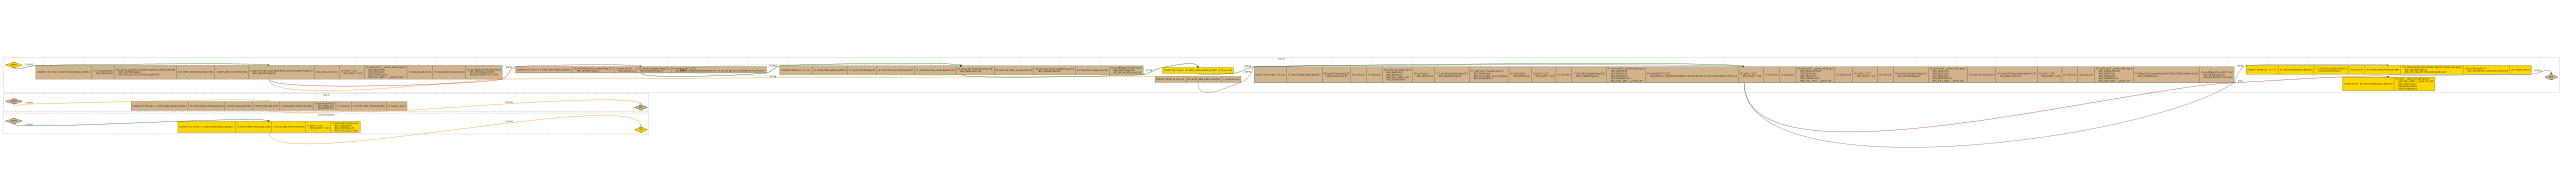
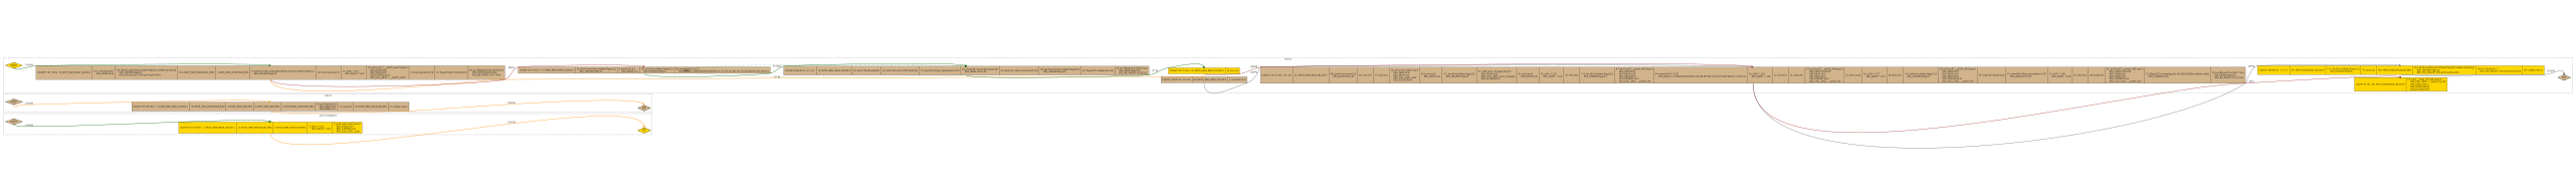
  digraph {
    fontname=Ubuntu
    rankdir=LR
    node [fillcolor=tan fontname=Ubuntu shape=record style=filled]
    edge [arrowhead=box color=darkgreen constraint=true fontname=Ubuntu headport=n style="solid,bold" tailport=s weight=100]
    n1 [label=ENTRY shape=Mdiamond]
    n2 [fillcolor=gold label="{COUNT:1073741824\ \ \ \ 3:\ NOTE_INSN_BASIC_BLOCK\ 2\l|\ \ \ 12:\ NOTE_INSN_PROLOGUE_END\l|\ \ \ \ 2:\ NOTE_INSN_FUNCTION_BEG\l|\ \ \ \ 5:\ di:DI=`*.LC0'\l\ \ \ \ \ \ REG_EQUIV\ `*.LC0'\l|\ \ \ \ 7:\ ax:SI=call\ [`puts']\ argc:0\l\ \ \ \ \ \ REG_DEAD\ di:DI\l\ \ \ \ \ \ REG_UNUSED\ ax:SI\l\ \ \ \ \ \ REG_CALL_DECL\ `puts'\l}"]
    n3 [fillcolor=gold label=EXIT shape=Mdiamond]
    n4 [label=ENTRY shape=Mdiamond]
    n5 [label="{COUNT:1073741824\ \ \ \ 5:\ NOTE_INSN_BASIC_BLOCK\ 2\l|\ \ \ 19:\ NOTE_INSN_PROLOGUE_END\l|\ \ \ \ 2:\ NOTE_INSN_DELETED\l|\ \ \ \ 3:\ NOTE_INSN_DELETED\l|\ \ \ \ 4:\ NOTE_INSN_FUNCTION_BEG\l|\ \ \ 18:\ ax:SI=di:SI+si:SI\l\ \ \ \ \ \ REG_DEAD\ di:SI\l\ \ \ \ \ \ REG_DEAD\ si:SI\l|\ \ \ 13:\ use\ ax:SI\l|\ \ \ 20:\ NOTE_INSN_EPILOGUE_BEG\l|\ \ \ 21:\ simple_return\l}"]
    n6 [label=EXIT shape=Mdiamond]
    n7 [fillcolor=gold label=ENTRY shape=Mdiamond]
    n8 [label="{COUNT:118111600\ \ \ \ 8:\ NOTE_INSN_BASIC_BLOCK\ 2\l|\ \ 101:\ [--sp:DI]=bx:DI\l\ \ \ \ \ \ REG_DEAD\ bx:DI\l|\ \ 102:\ \{sp:DI=sp:DI-0x20;clobber\ flags:CC;clobber\ [scratch];\}\l\ \ \ \ \ \ REG_UNUSED\ flags:CC\l\ \ \ \ \ \ REG_CFA_ADJUST_CFA\ sp:DI=sp:DI-0x20\l|\ \ 103:\ NOTE_INSN_PROLOGUE_END\l|\ \ \ \ 2:\ NOTE_INSN_FUNCTION_BEG\l|\ \ \ \ 4:\ \{[sp:DI+0x18]=unspec[[0x28]]\ 85;ax:DI=0;clobber\ flags:CC;\}\l\ \ \ \ \ \ REG_UNUSED\ flags:CC\l|\ \ 100:\ si:DI=sp:DI+0x14\l|\ \ \ 12:\ di:DI=`*.LC2'\l\ \ \ \ \ \ REG_EQUIV\ `*.LC2'\l|\ \ \ 15:\ ax:SI=call\ [`*__isoc99_scanf']\ argc:0\l\ \ \ \ \ \ REG_DEAD\ di:DI\l\ \ \ \ \ \ REG_DEAD\ si:DI\l\ \ \ \ \ \ REG_UNUSED\ ax:SI\l\ \ \ \ \ \ REG_CALL_DECL\ `*__isoc99_scanf'\l|\ \ \ 16:\ dx:SI=[sp:DI+0x14]\l|\ \ \ 19:\ flags:CCGOC=cmp(dx:SI,0)\l|\ \ \ 20:\ pc=\{(flags:CCGOC\<0)?L85:pc\}\l\ \ \ \ \ \ REG_DEAD\ flags:CCGOC\l\ \ \ \ \ \ REG_BR_PROB\ 118111604\l}"]
    n9 [label=EXIT shape=Mdiamond]
    n10 [label="{COUNT:12992276\ \ \ 85:\ L85:\l|\ \ \ 84:\ NOTE_INSN_BASIC_BLOCK\ 6\l|\ \ \ \ 7:\ xmm2:SF=0.0\l}"]
    n11 [label="{COUNT:105119324\ \ \ 21:\ NOTE_INSN_BASIC_BLOCK\ 3\l|\ \ \ 22:\ \{dx:SI=dx:SI+0x1;clobber\ flags:CC;\}\l\ \ \ \ \ \ REG_UNUSED\ flags:CC\l|\ \ \ \ 5:\ xmm2:SF=0.0\l\ \ \ \ \ \ REG_EQUAL\ 0.0\l|\ \ 115:\ \{ax:DI=0;clobber\ flags:CC;\}\l\ \ \ \ \ \ REG_UNUSED\ flags:CC\l|\ \ \ 90:\ xmm0:DF=[`*.LC3']\l\ \ \ \ \ \ REG_EQUIV\ 1.000000000000000055511151231257827021181583404541015625e-1\l}"]
    n12 [label="{COUNT:118111600\ \ \ 34:\ L34:\l|\ \ \ 35:\ NOTE_INSN_BASIC_BLOCK\ 7\l|\ \ \ 98:\ [sp:DI+0xc]=xmm2:SF\l\ \ \ \ \ \ REG_DEAD\ xmm2:SF\l|\ \ \ 36:\ si:SI=0x7\l|\ \ \ 37:\ di:SI=0x5\l|\ \ \ 38:\ ax:SI=call\ [`add']\ argc:0\l\ \ \ \ \ \ REG_DEAD\ di:SI\l\ \ \ \ \ \ REG_DEAD\ si:SI\l\ \ \ \ \ \ REG_CALL_DECL\ `add'\l\ \ \ \ \ \ REG_EH_REGION\ 0\l|\ \ \ 39:\ bx:SI=ax:SI\l\ \ \ \ \ \ REG_DEAD\ ax:SI\l|\ \ 112:\ \{ax:DI=0;clobber\ flags:CC;\}\l\ \ \ \ \ \ REG_UNUSED\ flags:CC\l|\ \ \ 41:\ call\ [`print_message']\ argc:0\l\ \ \ \ \ \ REG_DEAD\ ax:QI\l\ \ \ \ \ \ REG_CALL_DECL\ `print_message'\l\ \ \ \ \ \ REG_EH_REGION\ 0\l|\ \ \ 42:\ dx:SI=bx:SI\l\ \ \ \ \ \ REG_DEAD\ bx:SI\l|\ \ \ 43:\ si:DI=`*.LC4'\l\ \ \ \ \ \ REG_EQUIV\ `*.LC4'\l|\ \ \ 45:\ di:SI=0x2\l|\ \ 113:\ \{ax:DI=0;clobber\ flags:CC;\}\l\ \ \ \ \ \ REG_UNUSED\ flags:CC\l|\ \ \ 47:\ ax:SI=call\ [`__printf_chk']\ argc:0\l\ \ \ \ \ \ REG_DEAD\ di:SI\l\ \ \ \ \ \ REG_DEAD\ si:DI\l\ \ \ \ \ \ REG_DEAD\ dx:SI\l\ \ \ \ \ \ REG_UNUSED\ ax:SI\l\ \ \ \ \ \ REG_CALL_DECL\ `__printf_chk'\l|\ \ \ 49:\ xmm0:DF=[`*.LC5']\l\ \ \ \ \ \ REG_EQUAL\ 3.140000000000000124344978758017532527446746826171875e+0\l|\ \ \ 50:\ si:DI=`*.LC6'\l\ \ \ \ \ \ REG_EQUIV\ `*.LC6'\l|\ \ \ 52:\ di:SI=0x2\l|\ \ \ 53:\ ax:QI=0x1\l|\ \ \ 54:\ ax:SI=call\ [`__printf_chk']\ argc:0\l\ \ \ \ \ \ REG_DEAD\ xmm0:DF\l\ \ \ \ \ \ REG_DEAD\ di:SI\l\ \ \ \ \ \ REG_DEAD\ si:DI\l\ \ \ \ \ \ REG_UNUSED\ ax:SI\l\ \ \ \ \ \ REG_CALL_DECL\ `__printf_chk'\l|\ \ \ 55:\ dx:SI=0x2a\l|\ \ \ 56:\ si:DI=`*.LC7'\l\ \ \ \ \ \ REG_EQUIV\ `*.LC7'\l|\ \ \ 58:\ di:SI=0x2\l|\ \ 114:\ \{ax:DI=0;clobber\ flags:CC;\}\l\ \ \ \ \ \ REG_UNUSED\ flags:CC\l|\ \ \ 60:\ ax:SI=call\ [`__printf_chk']\ argc:0\l\ \ \ \ \ \ REG_DEAD\ di:SI\l\ \ \ \ \ \ REG_DEAD\ si:DI\l\ \ \ \ \ \ REG_DEAD\ dx:SI\l\ \ \ \ \ \ REG_UNUSED\ ax:SI\l\ \ \ \ \ \ REG_CALL_DECL\ `__printf_chk'\l|\ \ \ 99:\ xmm2:SF=[sp:DI+0xc]\l|\ \ \ 61:\ xmm0:DF=float_extend(xmm2:SF)\l\ \ \ \ \ \ REG_DEAD\ xmm2:SF\l|\ \ \ 63:\ si:DI=`*.LC8'\l\ \ \ \ \ \ REG_EQUIV\ `*.LC8'\l|\ \ \ 65:\ di:SI=0x2\l|\ \ \ 66:\ ax:QI=0x1\l|\ \ \ 67:\ ax:SI=call\ [`__printf_chk']\ argc:0\l\ \ \ \ \ \ REG_DEAD\ xmm0:DF\l\ \ \ \ \ \ REG_DEAD\ di:SI\l\ \ \ \ \ \ REG_DEAD\ si:DI\l\ \ \ \ \ \ REG_UNUSED\ ax:SI\l\ \ \ \ \ \ REG_CALL_DECL\ `__printf_chk'\l|\ \ \ 73:\ \{flags:CCZ=unspec[[sp:DI+0x18],[0x28]]\ 86;clobber\ ax:DI;\}\l\ \ \ \ \ \ REG_UNUSED\ ax:DI\l|\ \ \ 74:\ pc=\{(flags:CCZ==0)?L77:pc\}\l\ \ \ \ \ \ REG_DEAD\ flags:CCZ\l\ \ \ \ \ \ REG_BR_PROB\ 1073312332\l}"]
    n13 [label="{COUNT:955630225\ \ \ 31:\ L31:\l|\ \ \ 23:\ NOTE_INSN_BASIC_BLOCK\ 4\l|\ \ \ 24:\ xmm1:DF=float(ax:SI)\l|\ \ \ 26:\ xmm1:DF=xmm1:DF*xmm0:DF\l|\ \ \ 27:\ xmm2:DF=float_extend(xmm2:SF)\l|\ \ \ 28:\ xmm2:DF=xmm2:DF+xmm1:DF\l\ \ \ \ \ \ REG_DEAD\ xmm1:DF\l|\ \ \ 29:\ xmm2:SF=float_trunc(xmm2:DF)\l|\ \ \ 30:\ \{ax:SI=ax:SI+0x1;clobber\ flags:CC;\}\l\ \ \ \ \ \ REG_UNUSED\ flags:CC\l|\ \ \ 32:\ flags:CCZ=cmp(dx:SI,ax:SI)\l|\ \ \ 33:\ pc=\{(flags:CCZ!=0)?L31:pc\}\l\ \ \ \ \ \ REG_DEAD\ flags:CCZ\l\ \ \ \ \ \ REG_BR_PROB\ 955630228\l}"]
    n14 [fillcolor=gold label="{COUNT:105119324\ \ \ 94:\ NOTE_INSN_BASIC_BLOCK\ 5\l|\ \ \ 95:\ pc=L34\l}"]
    n15 [fillcolor=gold label="{COUNT:47245\ \ \ 86:\ NOTE_INSN_BASIC_BLOCK\ 8\l|\ \ \ 75:\ call\ [`__stack_chk_fail']\ argc:0\l\ \ \ \ \ \ REG_CALL_DECL\ `__stack_chk_fail'\l\ \ \ \ \ \ REG_ARGS_SIZE\ 0\l\ \ \ \ \ \ REG_NORETURN\ 0\l\ \ \ \ \ \ REG_EH_REGION\ 0\l}"]
    n16 [fillcolor=gold label="{COUNT:118064355\ \ \ 77:\ L77:\l|\ \ \ 87:\ NOTE_INSN_BASIC_BLOCK\ 9\l|\ \ 111:\ \{ax:DI=0;clobber\ flags:CC;\}\l\ \ \ \ \ \ REG_UNUSED\ flags:CC\l|\ \ \ 79:\ use\ ax:SI\l|\ \ 104:\ NOTE_INSN_EPILOGUE_BEG\l|\ \ 105:\ \{sp:DI=sp:DI+0x20;clobber\ flags:CC;clobber\ [scratch];\}\l\ \ \ \ \ \ REG_UNUSED\ flags:CC\l\ \ \ \ \ \ REG_CFA_ADJUST_CFA\ sp:DI=sp:DI+0x20\l|\ \ 106:\ bx:DI=[sp:DI++]\l\ \ \ \ \ \ REG_CFA_ADJUST_CFA\ sp:DI=sp:DI+0x8\l|\ \ 107:\ simple_return\l}"]
    subgraph cluster_1 {
      color=black
      label="print_message ()"
      style=dashed
      n1
      n2
      n3
    }
    subgraph cluster_2 {
      color=black
      label="xmm ()"
      style=dashed
      n4
      n5
      n6
    }
    subgraph cluster_3 {
      color=black
      label="main ()"
      style=dashed
      n7
      n8
      n9
      n10
      n11
      n12
      n13
      n14
      n15
      n16
    }
    n1 -> n2 [label="[100%]"]
    n1 -> n3 [style=invis arrowhead="" color="" weight=""]
    n2 -> n3 [arrowhead=normal color=darkorange label="[100%]" weight=10]
    n4 -> n5 [arrowhead=dot color=darkorange label="[100%]"]
    n4 -> n6 [style=invis arrowhead="" color="" weight=""]
    n5 -> n6 [arrowhead=normal color=darkorange label="[100%]" weight=10]
    n7 -> n8 [arrowhead=dot label="[100%]"]
    n7 -> n9 [style=invis arrowhead="" color="" weight=""]
    n8 -> n10 [arrowhead=normal color=darkorange label="[11%]" weight=10]
    n8 -> n11 [arrowhead=dot color=brown label="[89%]"]
    n10 -> n12 [arrowhead=dot color=gray40 label="[100%]"]
    n11 -> n13 [arrowhead=dot label="[100%]"]
    n12 -> n15 [color=brown label="[0%]"]
    n12 -> n16 [arrowhead=normal color=gray40 label="[99%]" weight=10]
    n13 -> n13 [constraint=false label="[89%]" style="dotted,bold" weight=10]
    n13 -> n14 [label="[11%]"]
-   n14 -> n12 [arrowhead=normal label="[100%]" weight=10]
+   n14 -> n12 [arrowhead=normal color=brown label="[100%]" weight=10]
    n16 -> n9 [color=gray40 label="[100%]" weight=10]
  }
